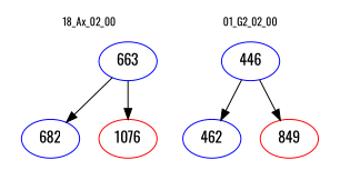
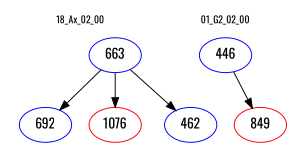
  digraph {
    fontname=Oswald
    node [color=blue fontname=Oswald]
    edge [color=black fontname=Oswald]
    n1 [label=663]
-   n2 [label=682]
+   n2 [label=692]
    n3 [color=red label=1076]
    n4 [label=446]
    n5 [label=462]
    n6 [color=red label=849]
    subgraph cluster_1 {
      color=white
      fontsize=10
      label="18_Ax_02_00"
      n1
      n2
      n3
    }
    subgraph cluster_2 {
      color=white
      fontsize=10
      label="01_G2_02_00"
      n4
      n5
      n6
    }
    n1 -> n2
    n1 -> n3
-   n4 -> n5
+   n1 -> n5
    n4 -> n6
  }
